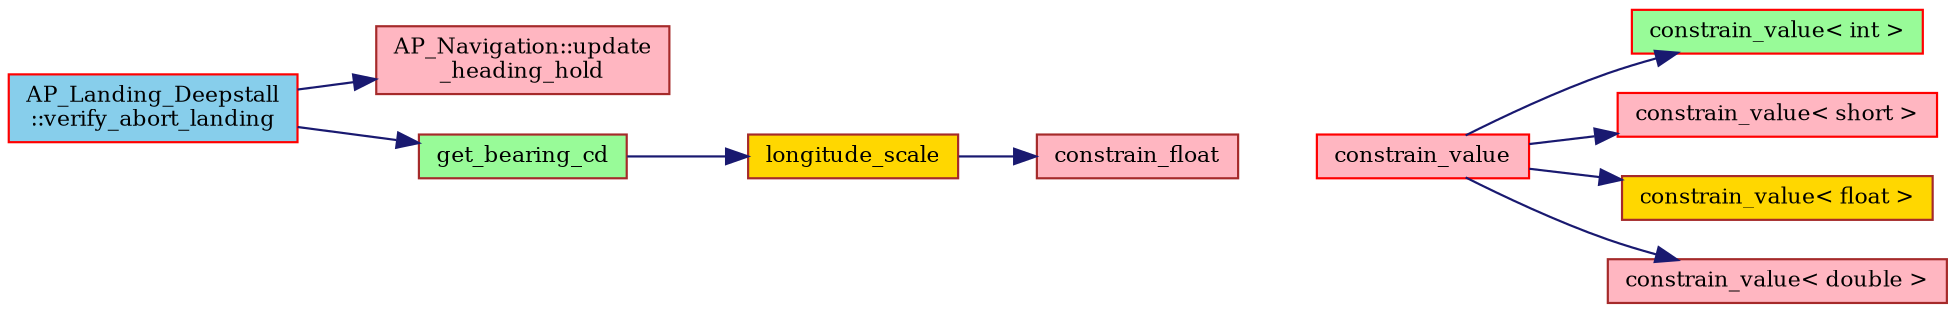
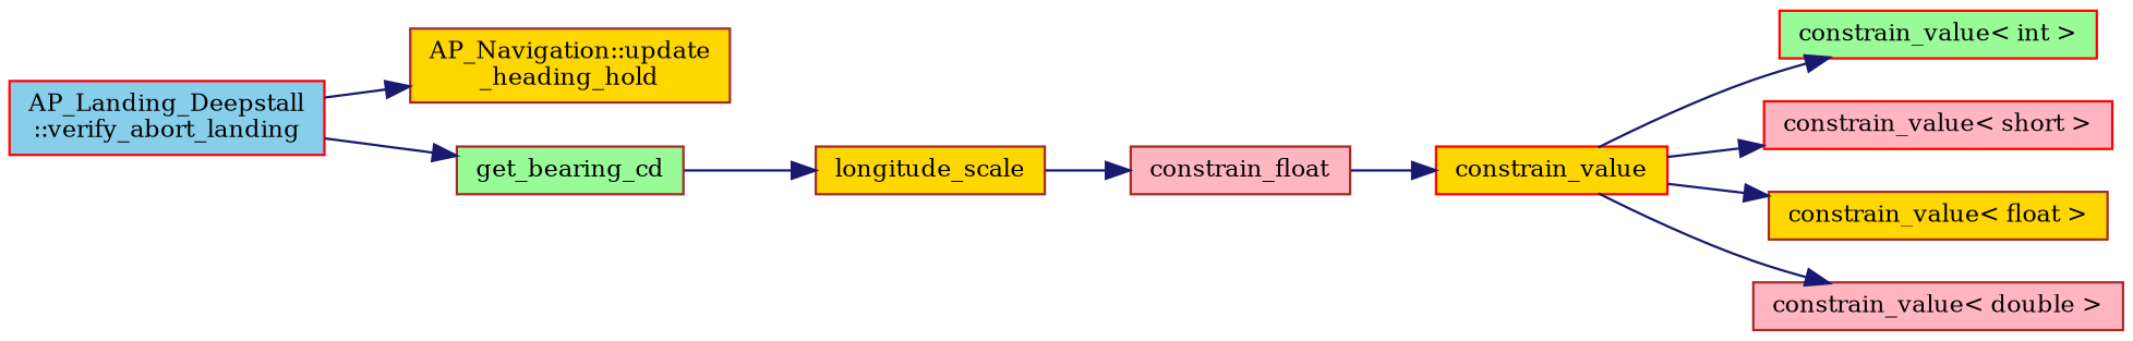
  digraph {
    fontname="DejaVu Serif"
    rankdir=LR
    node [color=brown fillcolor=gold fontname="DejaVu Serif" fontsize=10 shape=record style=filled]
    edge [color=midnightblue fontname="DejaVu Serif" fontsize=10 labelfontname=Helvetica labelfontsize=10 style=solid]
    n1 [color=red fillcolor=skyblue fontcolor=black height=0.2 label="AP_Landing_Deepstall\l::verify_abort_landing" width=0.4]
-   n2 [fillcolor=lightpink height=0.2 label="AP_Navigation::update\l_heading_hold" width=0.4]
+   n2 [height=0.2 label="AP_Navigation::update\l_heading_hold" width=0.4]
    n3 [fillcolor=palegreen height=0.2 label=get_bearing_cd width=0.4]
    n4 [height=0.2 label=longitude_scale width=0.4]
    n5 [fillcolor=lightpink height=0.2 label=constrain_float width=0.4]
-   n6 [color=red fillcolor=lightpink height=0.2 label=constrain_value width=0.4]
+   n6 [color=red height=0.2 label=constrain_value width=0.4]
    n7 [color=red fillcolor=palegreen height=0.2 label="constrain_value\< int \>" width=0.4]
    n8 [color=red fillcolor=lightpink height=0.2 label="constrain_value\< short \>" width=0.4]
    n9 [height=0.2 label="constrain_value\< float \>" width=0.4]
    n10 [fillcolor=lightpink height=0.2 label="constrain_value\< double \>" width=0.4]
    n1 -> n2
    n1 -> n3
    n3 -> n4
    n4 -> n5
+   n5 -> n6
    n6 -> n7
    n6 -> n8
    n6 -> n9
    n6 -> n10
  }
